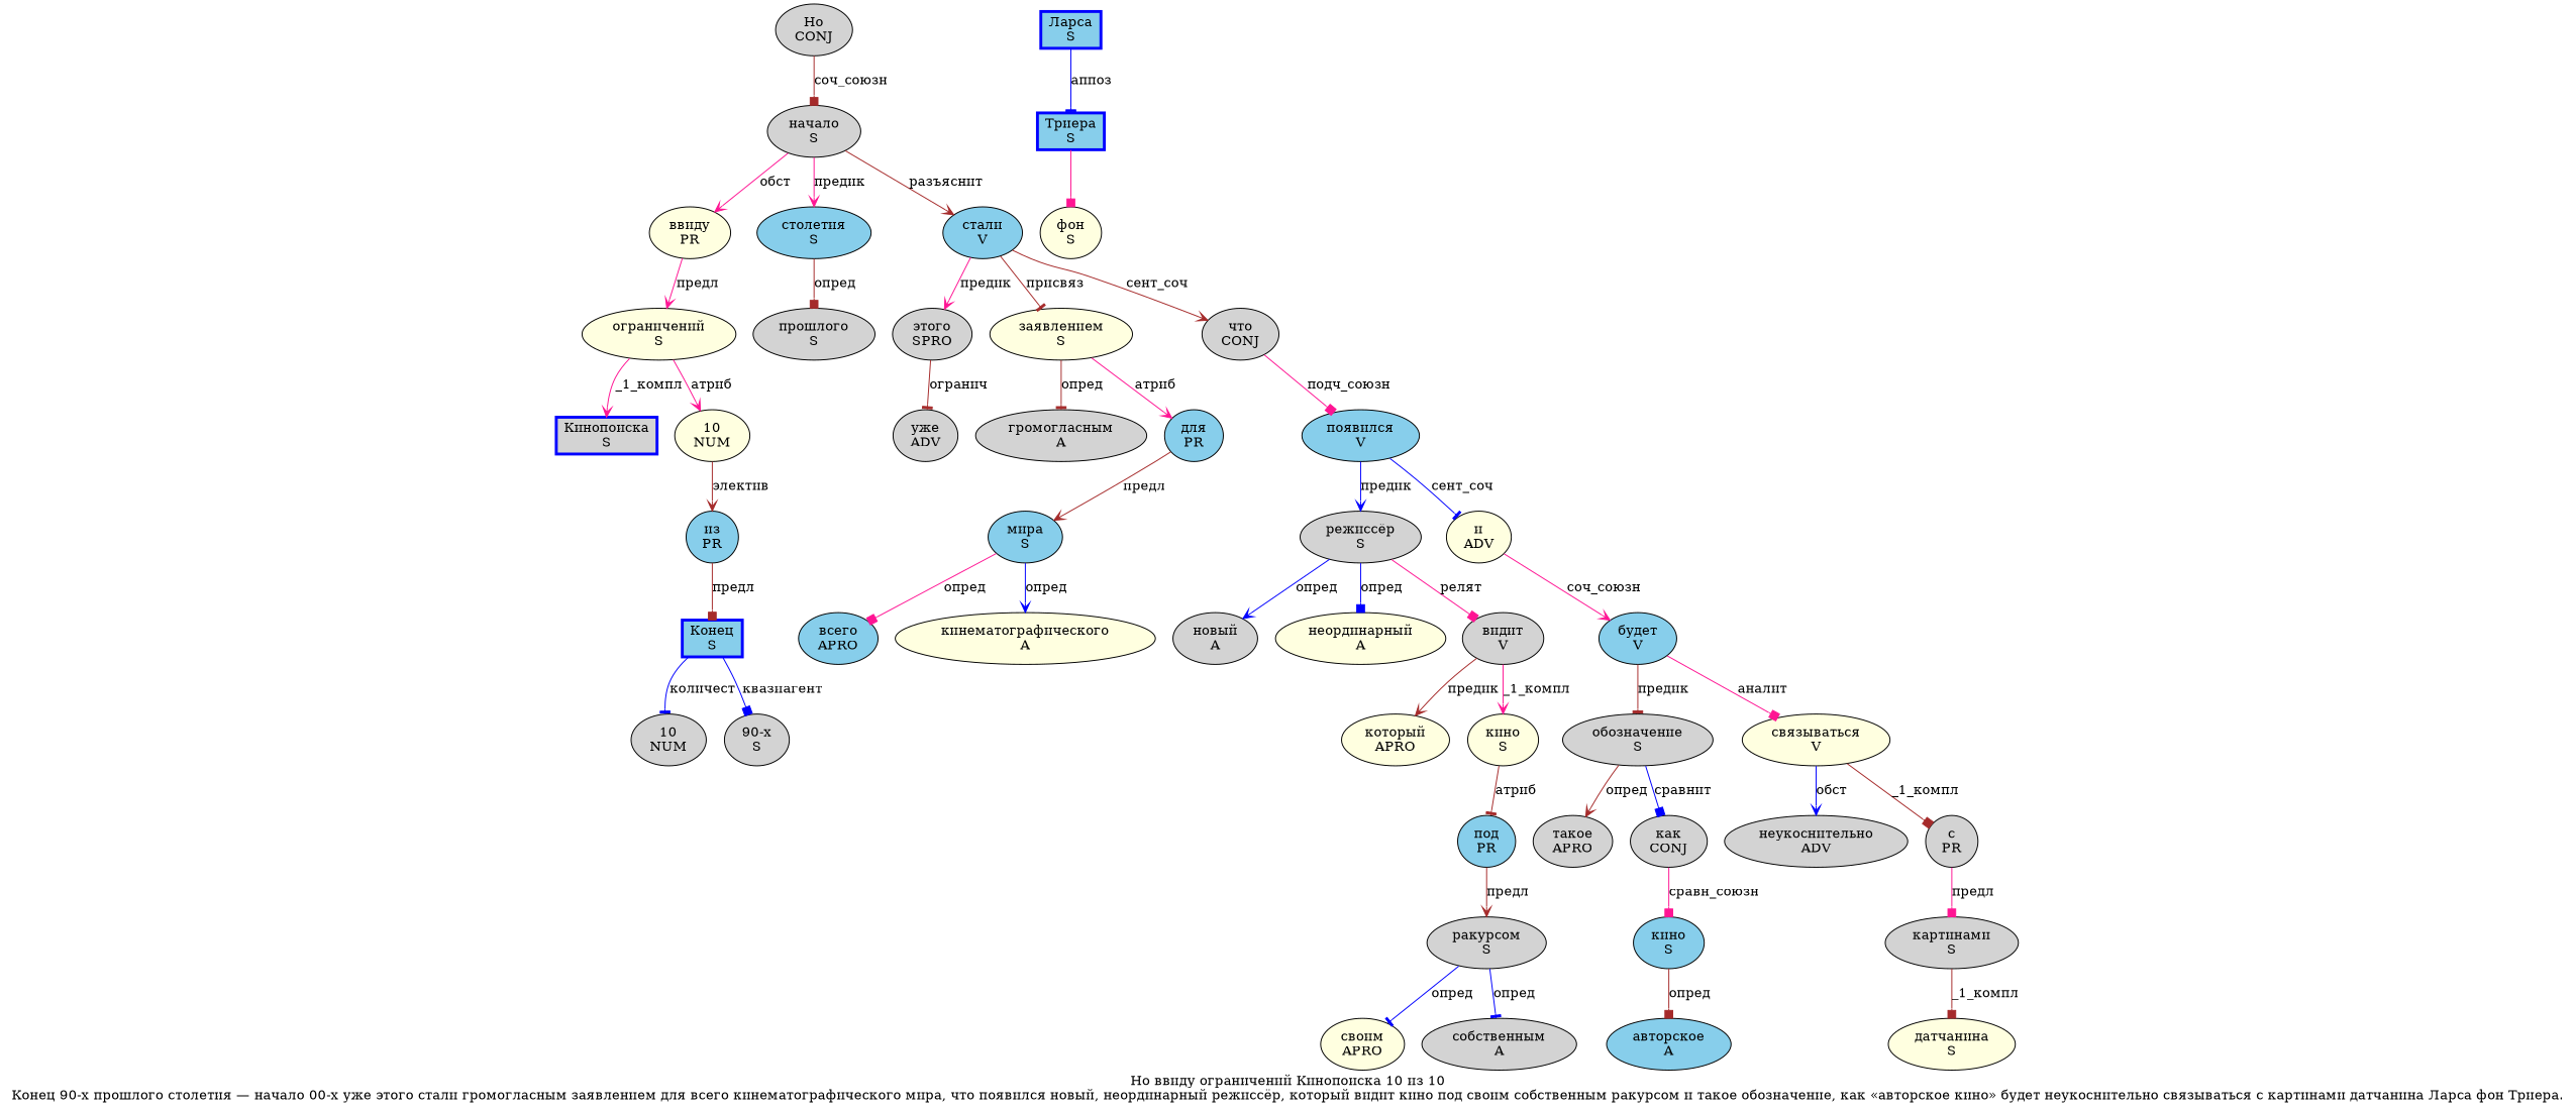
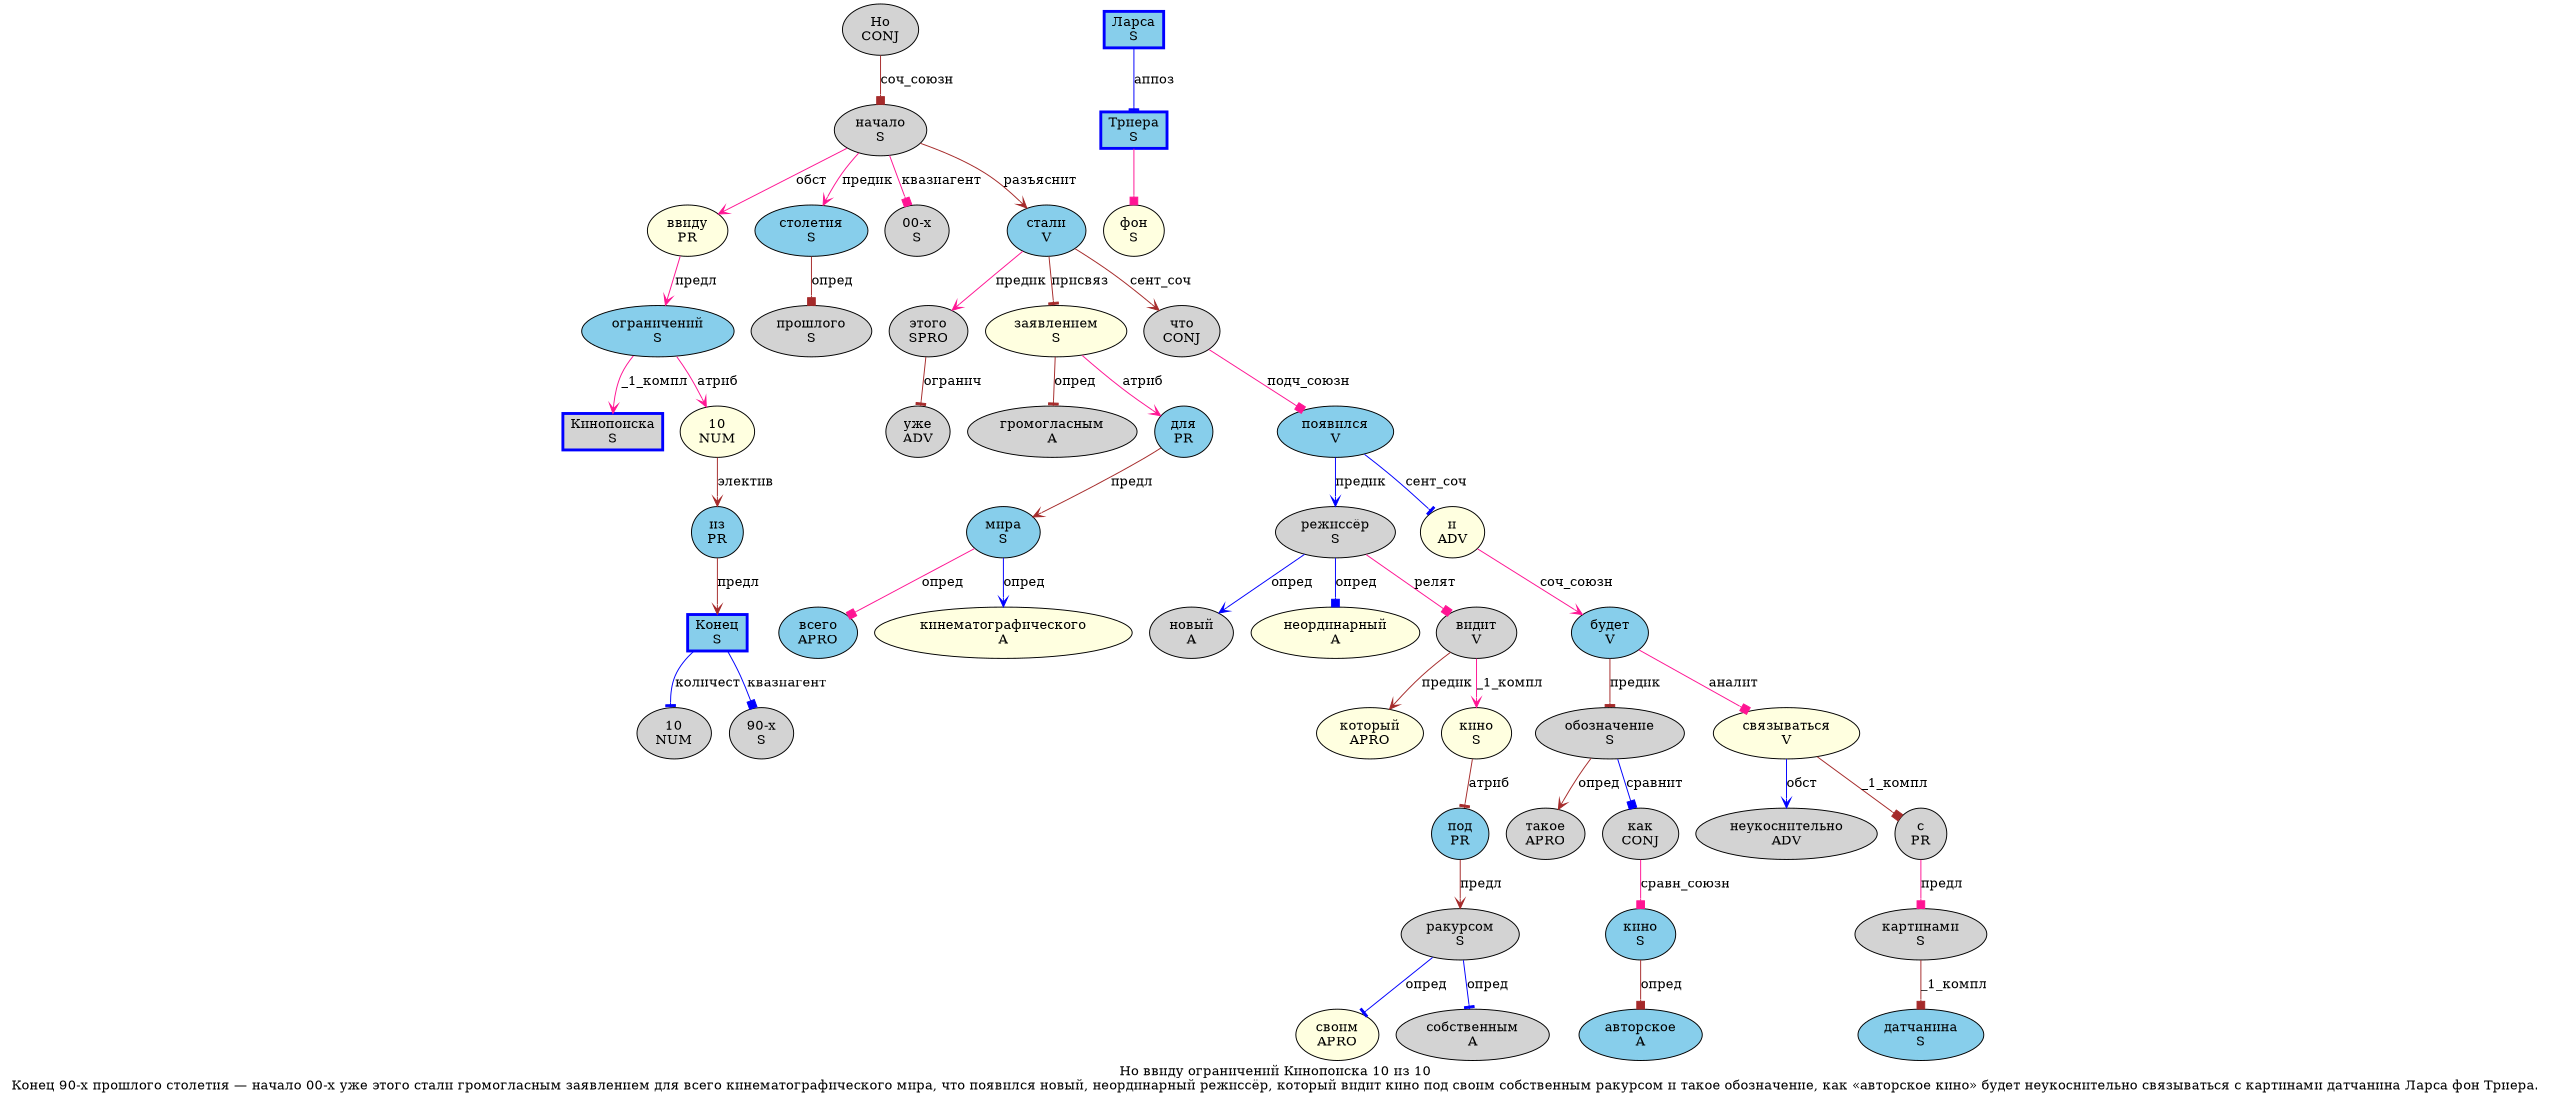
  digraph {
    label="Но ввиду ограничений Кинопоиска 10 из 10\nКонец 90-х прошлого столетия — начало 00-х уже этого стали громогласным заявлением для всего кинематографического мира, что появился новый, неординарный режиссёр, который видит кино под своим собственным ракурсом и такое обозначение, как «авторское кино» будет неукоснительно связываться с картинами датчанина Ларса фон Триера."
    node [fillcolor=lightgrey penwidth=1 shape=ellipse style=filled]
    edge [arrowhead=vee color=brown]
    n1 [label="Но\nCONJ"]
    n2 [label="начало\nS"]
    n3 [fillcolor=lightyellow label="ввиду\nPR"]
    n4 [fillcolor=skyblue label="столетия\nS"]
+   n5 [label="00-х\nS"]
    n6 [fillcolor=skyblue label="стали\nV"]
-   n7 [fillcolor=lightyellow label="ограничений\nS"]
+   n7 [fillcolor=skyblue label="ограничений\nS"]
    n8 [color=blue label="Кинопоиска\nS" penwidth=3 shape=box]
    n9 [fillcolor=lightyellow label="10\nNUM"]
    n10 [fillcolor=skyblue label="из\nPR"]
    n11 [color=blue fillcolor=skyblue label="Конец\nS" penwidth=3 shape=box]
    n12 [label="10\nNUM"]
    n13 [label="90-х\nS"]
    n14 [label="прошлого\nS"]
    n15 [label="этого\nSPRO"]
    n16 [fillcolor=lightyellow label="заявлением\nS"]
    n17 [label="что\nCONJ"]
    n18 [label="уже\nADV"]
    n19 [label="громогласным\nA"]
    n20 [fillcolor=skyblue label="для\nPR"]
    n21 [fillcolor=skyblue label="появился\nV"]
    n22 [fillcolor=skyblue label="мира\nS"]
    n23 [fillcolor=skyblue label="всего\nAPRO"]
    n24 [fillcolor=lightyellow label="кинематографического\nA"]
    n25 [label="режиссёр\nS"]
    n26 [fillcolor=lightyellow label="и\nADV"]
    n27 [label="новый\nA"]
    n28 [fillcolor=lightyellow label="неординарный\nA"]
    n29 [label="видит\nV"]
    n30 [fillcolor=skyblue label="будет\nV"]
    n31 [fillcolor=lightyellow label="который\nAPRO"]
    n32 [fillcolor=lightyellow label="кино\nS"]
    n33 [fillcolor=skyblue label="под\nPR"]
    n34 [label="ракурсом\nS"]
    n35 [fillcolor=lightyellow label="своим\nAPRO"]
    n36 [label="собственным\nA"]
    n37 [label="обозначение\nS"]
    n38 [fillcolor=lightyellow label="связываться\nV"]
    n39 [label="такое\nAPRO"]
    n40 [label="как\nCONJ"]
    n41 [fillcolor=skyblue label="кино\nS"]
    n42 [fillcolor=skyblue label="авторское\nA"]
    n43 [label="неукоснительно\nADV"]
    n44 [label="с\nPR"]
    n45 [label="картинами\nS"]
-   n46 [fillcolor=lightyellow label="датчанина\nS"]
+   n46 [fillcolor=skyblue label="датчанина\nS"]
    n47 [color=blue fillcolor=skyblue label="Ларса\nS" penwidth=3 shape=box]
    n48 [color=blue fillcolor=skyblue label="Триера\nS" penwidth=3 shape=box]
    n49 [fillcolor=lightyellow label="фон\nS"]
    n1 -> n2 [arrowhead=box label="соч_союзн"]
    n2 -> n3 [color=deeppink label="обст"]
    n2 -> n4 [color=deeppink label="предик"]
+   n2 -> n5 [arrowhead=box color=deeppink label="квазиагент"]
    n2 -> n6 [label="разъяснит"]
    n3 -> n7 [color=deeppink label="предл"]
    n4 -> n14 [arrowhead=box label="опред"]
    n6 -> n15 [color=deeppink label="предик"]
    n6 -> n16 [arrowhead=tee label="присвяз"]
    n6 -> n17 [label="сент_соч"]
    n7 -> n8 [color=deeppink label="_1_компл"]
    n7 -> n9 [color=deeppink label="атриб"]
    n9 -> n10 [label="электив"]
-   n10 -> n11 [arrowhead=box label="предл"]
+   n10 -> n11 [label="предл"]
    n11 -> n12 [arrowhead=tee color=blue label="количест"]
    n11 -> n13 [arrowhead=box color=blue label="квазиагент"]
    n15 -> n18 [arrowhead=tee label="огранич"]
    n16 -> n19 [arrowhead=tee label="опред"]
    n16 -> n20 [color=deeppink label="атриб"]
    n17 -> n21 [arrowhead=box color=deeppink label="подч_союзн"]
    n20 -> n22 [label="предл"]
    n21 -> n25 [color=blue label="предик"]
    n21 -> n26 [arrowhead=tee color=blue label="сент_соч"]
    n22 -> n23 [arrowhead=box color=deeppink label="опред"]
    n22 -> n24 [color=blue label="опред"]
    n25 -> n27 [color=blue label="опред"]
    n25 -> n28 [arrowhead=box color=blue label="опред"]
    n25 -> n29 [arrowhead=box color=deeppink label="релят"]
    n26 -> n30 [color=deeppink label="соч_союзн"]
    n29 -> n31 [label="предик"]
    n29 -> n32 [color=deeppink label="_1_компл"]
    n30 -> n37 [arrowhead=tee label="предик"]
    n30 -> n38 [arrowhead=box color=deeppink label="аналит"]
    n32 -> n33 [arrowhead=tee label="атриб"]
    n33 -> n34 [label="предл"]
    n34 -> n35 [arrowhead=tee color=blue label="опред"]
    n34 -> n36 [arrowhead=tee color=blue label="опред"]
    n37 -> n39 [label="опред"]
    n37 -> n40 [arrowhead=box color=blue label="сравнит"]
    n38 -> n43 [color=blue label="обст"]
    n38 -> n44 [arrowhead=box label="_1_компл"]
    n40 -> n41 [arrowhead=box color=deeppink label="сравн_союзн"]
    n41 -> n42 [arrowhead=box label="опред"]
    n44 -> n45 [arrowhead=box color=deeppink label="предл"]
    n45 -> n46 [arrowhead=box label="_1_компл"]
    n47 -> n48 [arrowhead=tee color=blue label="аппоз"]
    n48 -> n49 [arrowhead=box color=deeppink]
  }
